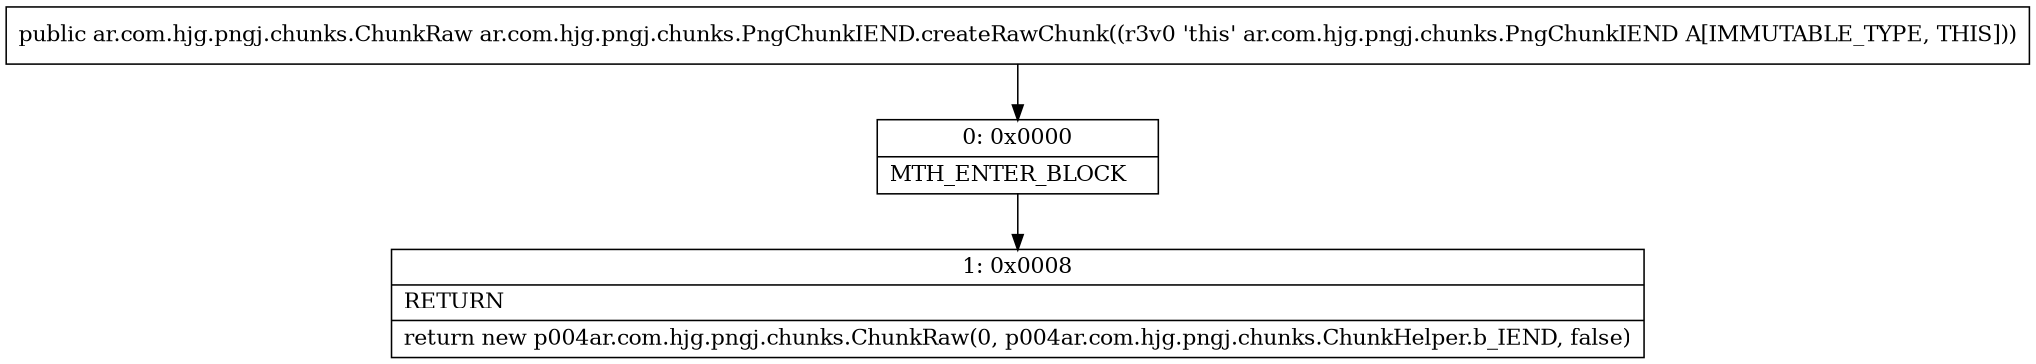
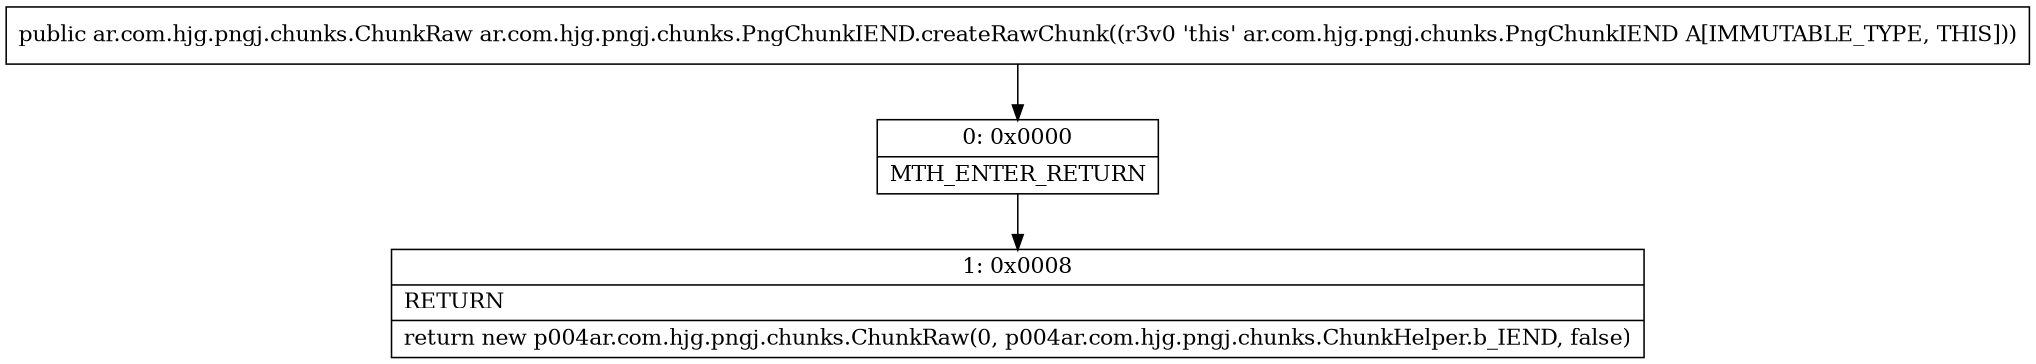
  digraph {
    node [shape=record]
-   n1 [label="{0\:\ 0x0000|MTH_ENTER_BLOCK\l}"]
+   n1 [label="{0\:\ 0x0000|MTH_ENTER_RETURN\l}"]
    n2 [label="{1\:\ 0x0008|RETURN\l|return new p004ar.com.hjg.pngj.chunks.ChunkRaw(0, p004ar.com.hjg.pngj.chunks.ChunkHelper.b_IEND, false)\l}"]
    n3 [label="{public ar.com.hjg.pngj.chunks.ChunkRaw ar.com.hjg.pngj.chunks.PngChunkIEND.createRawChunk((r3v0 'this' ar.com.hjg.pngj.chunks.PngChunkIEND A[IMMUTABLE_TYPE, THIS])) }"]
    n1 -> n2
    n3 -> n1
  }
